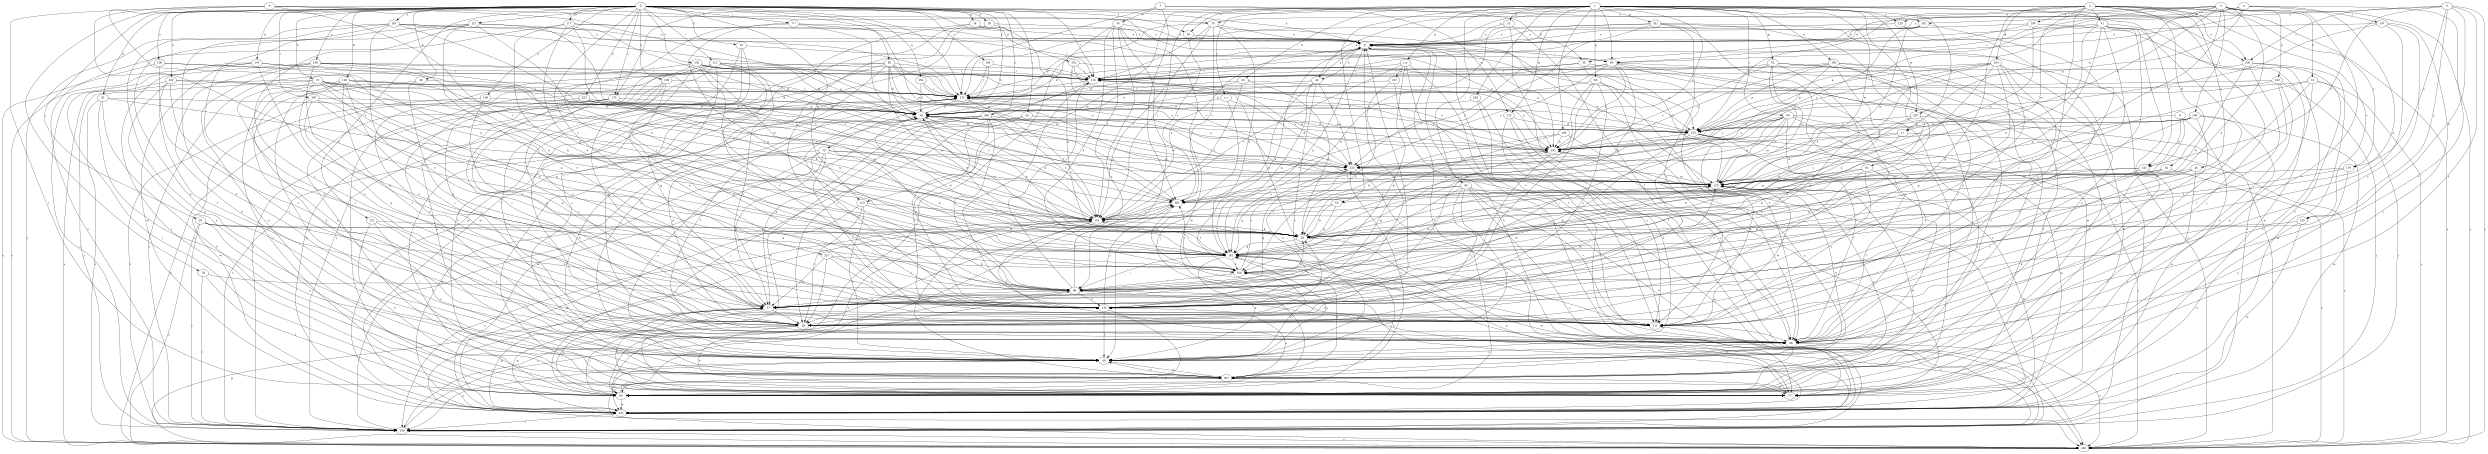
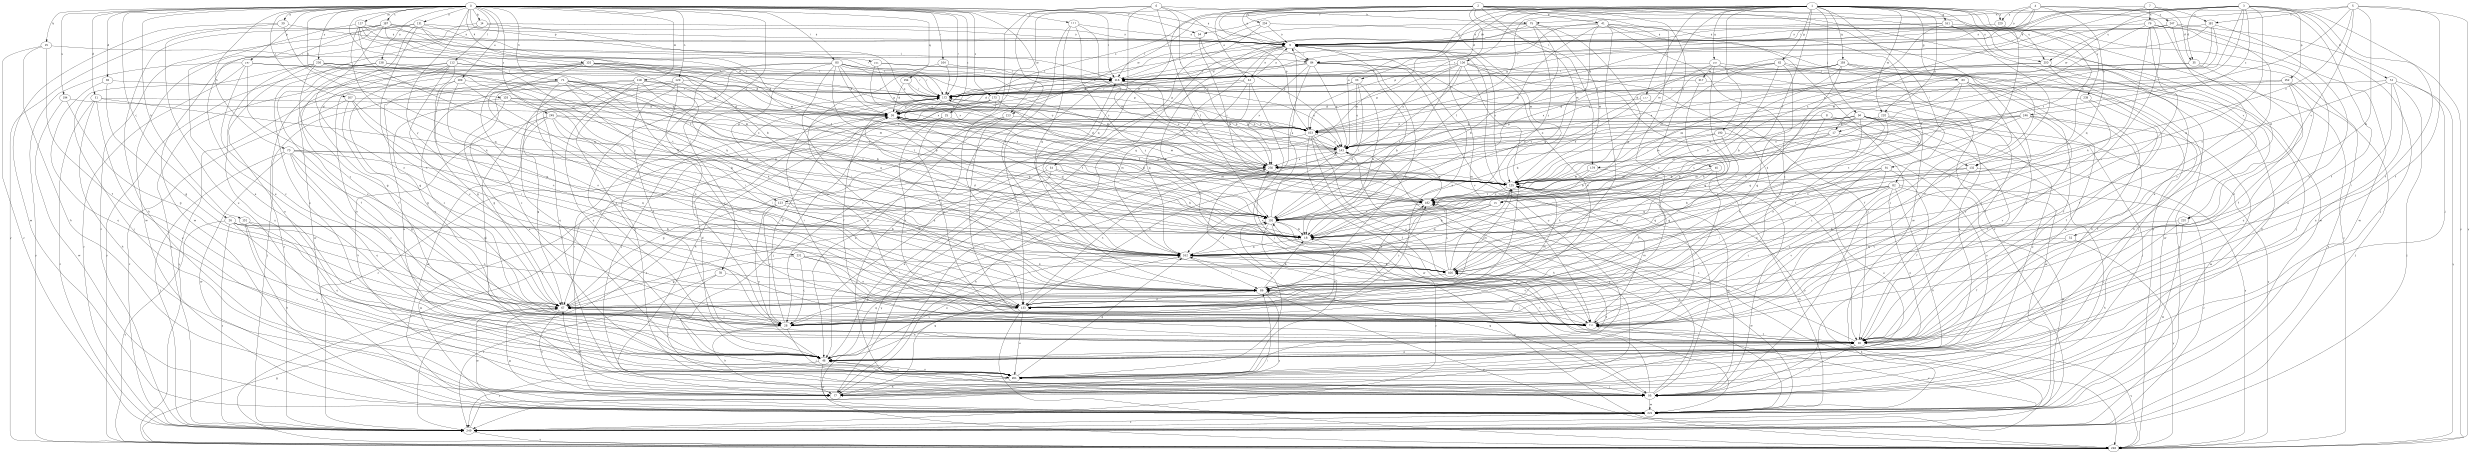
  strict digraph {
    fontname=Nunito
    node [fontname=Nunito]
    edge [fontname=Nunito]
    0
    9
    14
    15
    25
    26
    30
    31
    39
    54
    70
    71
    78
    80
    101
    102
    103
    111
    112
    116
    117
    118
    123
    129
    131
    138
    147
    151
    154
    164
    167
    172
    173
    187
    194
    199
    213
    231
    236
    245
    84
    44
    162
    106
    36
    77
    211
    143
    221
    201
    56
    249
    95
    153
    240
    18
    133
    46
    67
    182
    125
    230
    191
    28
    86
    1
    17
    32
    33
    55
    62
    63
    82
    91
    94
    132
    157
    159
    161
    177
    190
    200
    220
    229
    239
    217
    2
    34
    40
    41
    104
    179
    204
    210
    3
    35
    74
    75
    152
    246
    4
    247
    5
    181
    6
    7
    76
    8
    0 -> 9 [label=a]
    0 -> 14 [label=b]
    0 -> 15 [label=b]
    0 -> 25 [label=c]
    0 -> 26 [label=c]
    0 -> 30 [label=d]
    0 -> 31 [label=d]
    0 -> 39 [label=e]
    0 -> 54 [label=f]
    0 -> 70 [label=h]
    0 -> 71 [label=h]
    0 -> 78 [label=i]
    0 -> 80 [label=i]
    0 -> 101 [label=k]
    0 -> 102 [label=k]
    0 -> 103 [label=k]
    0 -> 111 [label=l]
    0 -> 112 [label=l]
    0 -> 116 [label=l]
    0 -> 117 [label=m]
    0 -> 118 [label=m]
    0 -> 123 [label=m]
    0 -> 129 [label=n]
    0 -> 131 [label=n]
    0 -> 138 [label=o]
    0 -> 147 [label=p]
    0 -> 151 [label=p]
    0 -> 154 [label=q]
    0 -> 164 [label=r]
    0 -> 167 [label=r]
    0 -> 172 [label=r]
    0 -> 173 [label=s]
    0 -> 187 [label=t]
    0 -> 194 [label=u]
    0 -> 199 [label=u]
    0 -> 213 [label=w]
    0 -> 231 [label=y]
    0 -> 236 [label=y]
    0 -> 245 [label=z]
    9 -> 84 [label=i]
    9 -> 44 [label=e]
    9 -> 162 [label=q]
    9 -> 106 [label=k]
    9 -> 36 [label=d]
    9 -> 77 [label=h]
    9 -> 211 [label=v]
    14 -> 9 [label=a]
    14 -> 143 [label=o]
    14 -> 221 [label=w]
    14 -> 201 [label=u]
    15 -> 84 [label=i]
    15 -> 77 [label=h]
    15 -> 56 [label=f]
    15 -> 249 [label=z]
    25 -> 211 [label=v]
    25 -> 95 [label=j]
    25 -> 153 [label=p]
    26 -> 162 [label=q]
    26 -> 249 [label=z]
    26 -> 240 [label=y]
    26 -> 18 [label=b]
    26 -> 133 [label=n]
    26 -> 46 [label=e]
    30 -> 172 [label=r]
    30 -> 46 [label=e]
    30 -> 67 [label=g]
    31 -> 36 [label=d]
    31 -> 77 [label=h]
    31 -> 201 [label=u]
    31 -> 249 [label=z]
    31 -> 182 [label=s]
    39 -> 9 [label=a]
    39 -> 162 [label=q]
    39 -> 221 [label=w]
    39 -> 201 [label=u]
    54 -> 143 [label=o]
    54 -> 182 [label=s]
    70 -> 162 [label=q]
    70 -> 211 [label=v]
    70 -> 221 [label=w]
    70 -> 249 [label=z]
    70 -> 46 [label=e]
    70 -> 67 [label=g]
    70 -> 125 [label=m]
    70 -> 230 [label=x]
    71 -> 172 [label=r]
    71 -> 106 [label=k]
    71 -> 36 [label=d]
    71 -> 249 [label=z]
    71 -> 240 [label=y]
    71 -> 133 [label=n]
    71 -> 125 [label=m]
    71 -> 191 [label=t]
    71 -> 28 [label=c]
    71 -> 86 [label=i]
    78 -> 249 [label=z]
    78 -> 95 [label=j]
    78 -> 86 [label=i]
    80 -> 116 [label=l]
    80 -> 172 [label=r]
    80 -> 36 [label=d]
    80 -> 211 [label=v]
    80 -> 95 [label=j]
    80 -> 153 [label=p]
    80 -> 18 [label=b]
    80 -> 46 [label=e]
    80 -> 125 [label=m]
    80 -> 230 [label=x]
    80 -> 86 [label=i]
    101 -> 77 [label=h]
    101 -> 201 [label=u]
    101 -> 56 [label=f]
    101 -> 18 [label=b]
    102 -> 116 [label=l]
    102 -> 172 [label=r]
    102 -> 162 [label=q]
    102 -> 36 [label=d]
    102 -> 249 [label=z]
    102 -> 153 [label=p]
    102 -> 133 [label=n]
    102 -> 46 [label=e]
    102 -> 86 [label=i]
    103 -> 36 [label=d]
    103 -> 18 [label=b]
    103 -> 67 [label=g]
    103 -> 230 [label=x]
    103 -> 28 [label=c]
    111 -> 9 [label=a]
    111 -> 162 [label=q]
    111 -> 182 [label=s]
    111 -> 125 [label=m]
    111 -> 86 [label=i]
    112 -> 116 [label=l]
    112 -> 36 [label=d]
    112 -> 211 [label=v]
    112 -> 221 [label=w]
    112 -> 56 [label=f]
    112 -> 249 [label=z]
    112 -> 133 [label=n]
    112 -> 67 [label=g]
    116 -> 172 [label=r]
    116 -> 143 [label=o]
    116 -> 133 [label=n]
    116 -> 230 [label=x]
    116 -> 28 [label=c]
    117 -> 9 [label=a]
    117 -> 116 [label=l]
    117 -> 162 [label=q]
    117 -> 106 [label=k]
    117 -> 46 [label=e]
    117 -> 125 [label=m]
    117 -> 191 [label=t]
    118 -> 172 [label=r]
    118 -> 211 [label=v]
    118 -> 201 [label=u]
    118 -> 95 [label=j]
    118 -> 18 [label=b]
    118 -> 46 [label=e]
    118 -> 182 [label=s]
    118 -> 28 [label=c]
    123 -> 221 [label=w]
    123 -> 46 [label=e]
    123 -> 191 [label=t]
    123 -> 28 [label=c]
    123 -> 86 [label=i]
    129 -> 172 [label=r]
    129 -> 162 [label=q]
    129 -> 56 [label=f]
    129 -> 95 [label=j]
    129 -> 46 [label=e]
    129 -> 28 [label=c]
    131 -> 9 [label=a]
    131 -> 221 [label=w]
    131 -> 249 [label=z]
    131 -> 18 [label=b]
    131 -> 133 [label=n]
    131 -> 191 [label=t]
    131 -> 28 [label=c]
    138 -> 116 [label=l]
    138 -> 56 [label=f]
    138 -> 240 [label=y]
    138 -> 18 [label=b]
    147 -> 116 [label=l]
    147 -> 211 [label=v]
    147 -> 249 [label=z]
    147 -> 240 [label=y]
    147 -> 191 [label=t]
    147 -> 28 [label=c]
    151 -> 116 [label=l]
    151 -> 143 [label=o]
    151 -> 153 [label=p]
    151 -> 230 [label=x]
    154 -> 172 [label=r]
    154 -> 36 [label=d]
    154 -> 143 [label=o]
    164 -> 116 [label=l]
    164 -> 172 [label=r]
    164 -> 133 [label=n]
    167 -> 162 [label=q]
    167 -> 36 [label=d]
    167 -> 249 [label=z]
    167 -> 67 [label=g]
    167 -> 86 [label=i]
    172 -> 36 [label=d]
    172 -> 143 [label=o]
    172 -> 56 [label=f]
    172 -> 95 [label=j]
    172 -> 191 [label=t]
    173 -> 36 [label=d]
    173 -> 77 [label=h]
    173 -> 211 [label=v]
    173 -> 240 [label=y]
    173 -> 182 [label=s]
    187 -> 9 [label=a]
    187 -> 172 [label=r]
    187 -> 36 [label=d]
    187 -> 77 [label=h]
    187 -> 240 [label=y]
    187 -> 133 [label=n]
    187 -> 46 [label=e]
    187 -> 191 [label=t]
    194 -> 36 [label=d]
    194 -> 221 [label=w]
    194 -> 67 [label=g]
    199 -> 172 [label=r]
    199 -> 201 [label=u]
    199 -> 133 [label=n]
    199 -> 67 [label=g]
    199 -> 28 [label=c]
    213 -> 211 [label=v]
    213 -> 249 [label=z]
    213 -> 153 [label=p]
    213 -> 46 [label=e]
    231 -> 106 [label=k]
    231 -> 133 [label=n]
    231 -> 67 [label=g]
    231 -> 28 [label=c]
    231 -> 86 [label=i]
    236 -> 116 [label=l]
    236 -> 201 [label=u]
    236 -> 95 [label=j]
    236 -> 18 [label=b]
    236 -> 46 [label=e]
    236 -> 67 [label=g]
    236 -> 125 [label=m]
    236 -> 191 [label=t]
    245 -> 77 [label=h]
    245 -> 221 [label=w]
    245 -> 153 [label=p]
    245 -> 133 [label=n]
    245 -> 67 [label=g]
    245 -> 191 [label=t]
    245 -> 86 [label=i]
    84 -> 116 [label=l]
    84 -> 36 [label=d]
    84 -> 143 [label=o]
    84 -> 201 [label=u]
    84 -> 56 [label=f]
    84 -> 18 [label=b]
    84 -> 230 [label=x]
    84 -> 28 [label=c]
    44 -> 9 [label=a]
    44 -> 172 [label=r]
    44 -> 162 [label=q]
    44 -> 95 [label=j]
    44 -> 46 [label=e]
    44 -> 230 [label=x]
    162 -> 106 [label=k]
    162 -> 36 [label=d]
    162 -> 211 [label=v]
    162 -> 46 [label=e]
    162 -> 191 [label=t]
    162 -> 86 [label=i]
    106 -> 182 [label=s]
    106 -> 125 [label=m]
    106 -> 230 [label=x]
    106 -> 86 [label=i]
    36 -> 143 [label=o]
    36 -> 249 [label=z]
    36 -> 153 [label=p]
    36 -> 18 [label=b]
    36 -> 182 [label=s]
    36 -> 125 [label=m]
    77 -> 172 [label=r]
    77 -> 162 [label=q]
    211 -> 56 [label=f]
    211 -> 125 [label=m]
    211 -> 86 [label=i]
    143 -> 36 [label=d]
    143 -> 77 [label=h]
    143 -> 133 [label=n]
    143 -> 182 [label=s]
    143 -> 230 [label=x]
    221 -> 143 [label=o]
    221 -> 249 [label=z]
    221 -> 67 [label=g]
    221 -> 125 [label=m]
    201 -> 162 [label=q]
    201 -> 77 [label=h]
    201 -> 95 [label=j]
    201 -> 46 [label=e]
    201 -> 230 [label=x]
    201 -> 191 [label=t]
    56 -> 172 [label=r]
    56 -> 95 [label=j]
    56 -> 240 [label=y]
    56 -> 46 [label=e]
    56 -> 182 [label=s]
    249 -> 106 [label=k]
    249 -> 211 [label=v]
    249 -> 240 [label=y]
    249 -> 86 [label=i]
    95 -> 9 [label=a]
    95 -> 162 [label=q]
    95 -> 221 [label=w]
    95 -> 67 [label=g]
    95 -> 182 [label=s]
    95 -> 125 [label=m]
    95 -> 191 [label=t]
    153 -> 172 [label=r]
    153 -> 211 [label=v]
    153 -> 143 [label=o]
    153 -> 221 [label=w]
    153 -> 56 [label=f]
    153 -> 240 [label=y]
    153 -> 67 [label=g]
    240 -> 67 [label=g]
    18 -> 162 [label=q]
    18 -> 36 [label=d]
    18 -> 221 [label=w]
    133 -> 9 [label=a]
    133 -> 201 [label=u]
    133 -> 240 [label=y]
    133 -> 46 [label=e]
    133 -> 182 [label=s]
    133 -> 125 [label=m]
    46 -> 162 [label=q]
    46 -> 106 [label=k]
    46 -> 36 [label=d]
    46 -> 221 [label=w]
    46 -> 201 [label=u]
    46 -> 249 [label=z]
    67 -> 77 [label=h]
    67 -> 211 [label=v]
    67 -> 143 [label=o]
    67 -> 221 [label=w]
    67 -> 28 [label=c]
    182 -> 191 [label=t]
    125 -> 9 [label=a]
    125 -> 172 [label=r]
    125 -> 201 [label=u]
    125 -> 182 [label=s]
    230 -> 116 [label=l]
    230 -> 77 [label=h]
    230 -> 133 [label=n]
    230 -> 67 [label=g]
    230 -> 125 [label=m]
    191 -> 9 [label=a]
    191 -> 36 [label=d]
    191 -> 56 [label=f]
    191 -> 249 [label=z]
    191 -> 240 [label=y]
    191 -> 18 [label=b]
    28 -> 9 [label=a]
    28 -> 36 [label=d]
    28 -> 77 [label=h]
    28 -> 95 [label=j]
    28 -> 18 [label=b]
    86 -> 116 [label=l]
    86 -> 249 [label=z]
    86 -> 240 [label=y]
    86 -> 18 [label=b]
    86 -> 133 [label=n]
    86 -> 67 [label=g]
    86 -> 182 [label=s]
    86 -> 125 [label=m]
    1 -> 54 [label=f]
    1 -> 123 [label=m]
    1 -> 173 [label=s]
    1 -> 213 [label=w]
    1 -> 84 [label=i]
    1 -> 143 [label=o]
    1 -> 125 [label=m]
    1 -> 191 [label=t]
    1 -> 17 [label=b]
    1 -> 32 [label=d]
    1 -> 33 [label=d]
    1 -> 55 [label=f]
    1 -> 62 [label=g]
    1 -> 63 [label=g]
    1 -> 82 [label=i]
    1 -> 91 [label=j]
    1 -> 94 [label=j]
    1 -> 132 [label=n]
    1 -> 157 [label=q]
    1 -> 159 [label=q]
    1 -> 161 [label=q]
    1 -> 177 [label=s]
    1 -> 190 [label=t]
    1 -> 200 [label=u]
    1 -> 220 [label=w]
    1 -> 229 [label=x]
    1 -> 239 [label=y]
    17 -> 143 [label=o]
    17 -> 240 [label=y]
    17 -> 182 [label=s]
    17 -> 125 [label=m]
-   32 -> 9 [label=a]
    32 -> 162 [label=q]
    32 -> 56 [label=f]
    32 -> 240 [label=y]
    33 -> 172 [label=r]
    33 -> 36 [label=d]
    33 -> 143 [label=o]
    33 -> 18 [label=b]
    33 -> 191 [label=t]
    55 -> 162 [label=q]
    55 -> 18 [label=b]
    55 -> 191 [label=t]
    62 -> 116 [label=l]
    62 -> 77 [label=h]
    62 -> 95 [label=j]
    62 -> 18 [label=b]
    62 -> 67 [label=g]
    62 -> 125 [label=m]
    62 -> 230 [label=x]
    63 -> 172 [label=r]
    63 -> 106 [label=k]
    63 -> 201 [label=u]
    63 -> 56 [label=f]
    63 -> 133 [label=n]
    63 -> 28 [label=c]
    82 -> 162 [label=q]
    82 -> 77 [label=h]
    82 -> 211 [label=v]
    82 -> 221 [label=w]
    82 -> 249 [label=z]
    82 -> 46 [label=e]
    82 -> 182 [label=s]
    82 -> 28 [label=c]
    82 -> 86 [label=i]
    91 -> 211 [label=v]
    91 -> 56 [label=f]
    91 -> 18 [label=b]
    91 -> 133 [label=n]
    91 -> 125 [label=m]
    94 -> 143 [label=o]
    94 -> 201 [label=u]
    94 -> 56 [label=f]
    94 -> 95 [label=j]
    94 -> 153 [label=p]
    94 -> 18 [label=b]
    94 -> 133 [label=n]
    94 -> 125 [label=m]
    94 -> 230 [label=x]
    94 -> 28 [label=c]
    94 -> 86 [label=i]
    132 -> 162 [label=q]
    132 -> 211 [label=v]
    132 -> 95 [label=j]
    132 -> 125 [label=m]
    157 -> 116 [label=l]
    157 -> 56 [label=f]
    157 -> 249 [label=z]
    157 -> 67 [label=g]
    157 -> 191 [label=t]
    157 -> 217 [label=w]
    159 -> 116 [label=l]
    159 -> 106 [label=k]
    159 -> 77 [label=h]
    159 -> 211 [label=v]
    159 -> 143 [label=o]
    159 -> 95 [label=j]
    159 -> 153 [label=p]
    159 -> 182 [label=s]
    161 -> 9 [label=a]
    161 -> 172 [label=r]
    161 -> 211 [label=v]
    161 -> 221 [label=w]
    161 -> 240 [label=y]
    161 -> 46 [label=e]
    161 -> 191 [label=t]
    177 -> 36 [label=d]
    177 -> 18 [label=b]
    177 -> 46 [label=e]
    190 -> 143 [label=o]
    190 -> 201 [label=u]
    190 -> 18 [label=b]
    190 -> 67 [label=g]
    200 -> 116 [label=l]
    200 -> 77 [label=h]
    200 -> 221 [label=w]
    200 -> 56 [label=f]
    200 -> 18 [label=b]
    220 -> 162 [label=q]
    220 -> 106 [label=k]
    220 -> 153 [label=p]
    220 -> 240 [label=y]
    220 -> 18 [label=b]
    229 -> 9 [label=a]
    229 -> 201 [label=u]
    239 -> 36 [label=d]
    239 -> 211 [label=v]
    239 -> 56 [label=f]
    217 -> 172 [label=r]
    217 -> 106 [label=k]
    217 -> 56 [label=f]
    2 -> 9 [label=a]
    2 -> 84 [label=i]
    2 -> 44 [label=e]
    2 -> 95 [label=j]
    2 -> 240 [label=y]
    2 -> 67 [label=g]
    2 -> 125 [label=m]
    2 -> 28 [label=c]
    2 -> 200 [label=u]
    2 -> 34 [label=d]
    2 -> 40 [label=e]
    2 -> 41 [label=e]
    2 -> 104 [label=k]
    2 -> 179 [label=s]
    2 -> 204 [label=v]
    2 -> 210 [label=v]
    34 -> 240 [label=y]
    34 -> 18 [label=b]
    34 -> 46 [label=e]
    34 -> 125 [label=m]
    40 -> 106 [label=k]
    40 -> 95 [label=j]
    40 -> 133 [label=n]
    40 -> 125 [label=m]
    41 -> 9 [label=a]
    41 -> 162 [label=q]
    41 -> 221 [label=w]
    41 -> 249 [label=z]
    41 -> 95 [label=j]
    41 -> 153 [label=p]
    41 -> 18 [label=b]
    41 -> 28 [label=c]
    41 -> 86 [label=i]
    104 -> 116 [label=l]
    104 -> 162 [label=q]
    104 -> 143 [label=o]
    104 -> 56 [label=f]
    104 -> 153 [label=p]
    104 -> 133 [label=n]
    104 -> 67 [label=g]
    104 -> 191 [label=t]
    104 -> 28 [label=c]
    179 -> 201 [label=u]
    179 -> 125 [label=m]
    179 -> 191 [label=t]
    204 -> 9 [label=a]
    204 -> 116 [label=l]
    204 -> 77 [label=h]
    204 -> 125 [label=m]
    210 -> 77 [label=h]
    210 -> 221 [label=w]
    210 -> 18 [label=b]
    3 -> 116 [label=l]
    3 -> 162 [label=q]
    3 -> 56 [label=f]
    3 -> 153 [label=p]
    3 -> 240 [label=y]
    3 -> 17 [label=b]
    3 -> 55 [label=f]
    3 -> 220 [label=w]
    3 -> 35 [label=d]
    3 -> 74 [label=h]
    3 -> 75 [label=h]
    3 -> 152 [label=p]
    3 -> 246 [label=z]
    35 -> 116 [label=l]
    35 -> 56 [label=f]
    35 -> 249 [label=z]
    35 -> 230 [label=x]
    74 -> 172 [label=r]
    74 -> 249 [label=z]
    74 -> 240 [label=y]
    74 -> 46 [label=e]
    74 -> 182 [label=s]
    74 -> 86 [label=i]
    75 -> 9 [label=a]
    75 -> 116 [label=l]
    75 -> 162 [label=q]
    75 -> 36 [label=d]
    75 -> 182 [label=s]
    75 -> 125 [label=m]
    75 -> 191 [label=t]
    152 -> 172 [label=r]
    152 -> 36 [label=d]
    152 -> 249 [label=z]
    152 -> 133 [label=n]
    152 -> 46 [label=e]
    246 -> 211 [label=v]
    246 -> 143 [label=o]
    246 -> 221 [label=w]
    246 -> 56 [label=f]
    246 -> 153 [label=p]
    246 -> 230 [label=x]
    246 -> 191 [label=t]
    4 -> 9 [label=a]
    4 -> 84 [label=i]
    4 -> 162 [label=q]
    4 -> 56 [label=f]
    4 -> 153 [label=p]
    4 -> 229 [label=x]
    4 -> 247 [label=z]
    247 -> 9 [label=a]
    247 -> 211 [label=v]
    247 -> 143 [label=o]
    247 -> 95 [label=j]
    247 -> 86 [label=i]
    5 -> 56 [label=f]
    5 -> 240 [label=y]
    5 -> 18 [label=b]
    5 -> 132 [label=n]
    5 -> 200 [label=u]
    5 -> 179 [label=s]
    5 -> 210 [label=v]
    5 -> 181 [label=s]
    181 -> 9 [label=a]
    181 -> 172 [label=r]
    181 -> 211 [label=v]
    181 -> 125 [label=m]
    181 -> 230 [label=x]
    6 -> 162 [label=q]
    6 -> 106 [label=k]
    6 -> 95 [label=j]
    6 -> 153 [label=p]
    6 -> 230 [label=x]
    6 -> 191 [label=t]
    6 -> 75 [label=h]
    7 -> 172 [label=r]
    7 -> 182 [label=s]
    7 -> 35 [label=d]
    7 -> 181 [label=s]
    7 -> 76 [label=h]
    76 -> 9 [label=a]
    76 -> 106 [label=k]
    76 -> 221 [label=w]
    76 -> 95 [label=j]
    76 -> 191 [label=t]
    76 -> 28 [label=c]
    76 -> 86 [label=i]
    8 -> 221 [label=w]
    8 -> 153 [label=p]
    8 -> 133 [label=n]
    8 -> 132 [label=n]
  }
